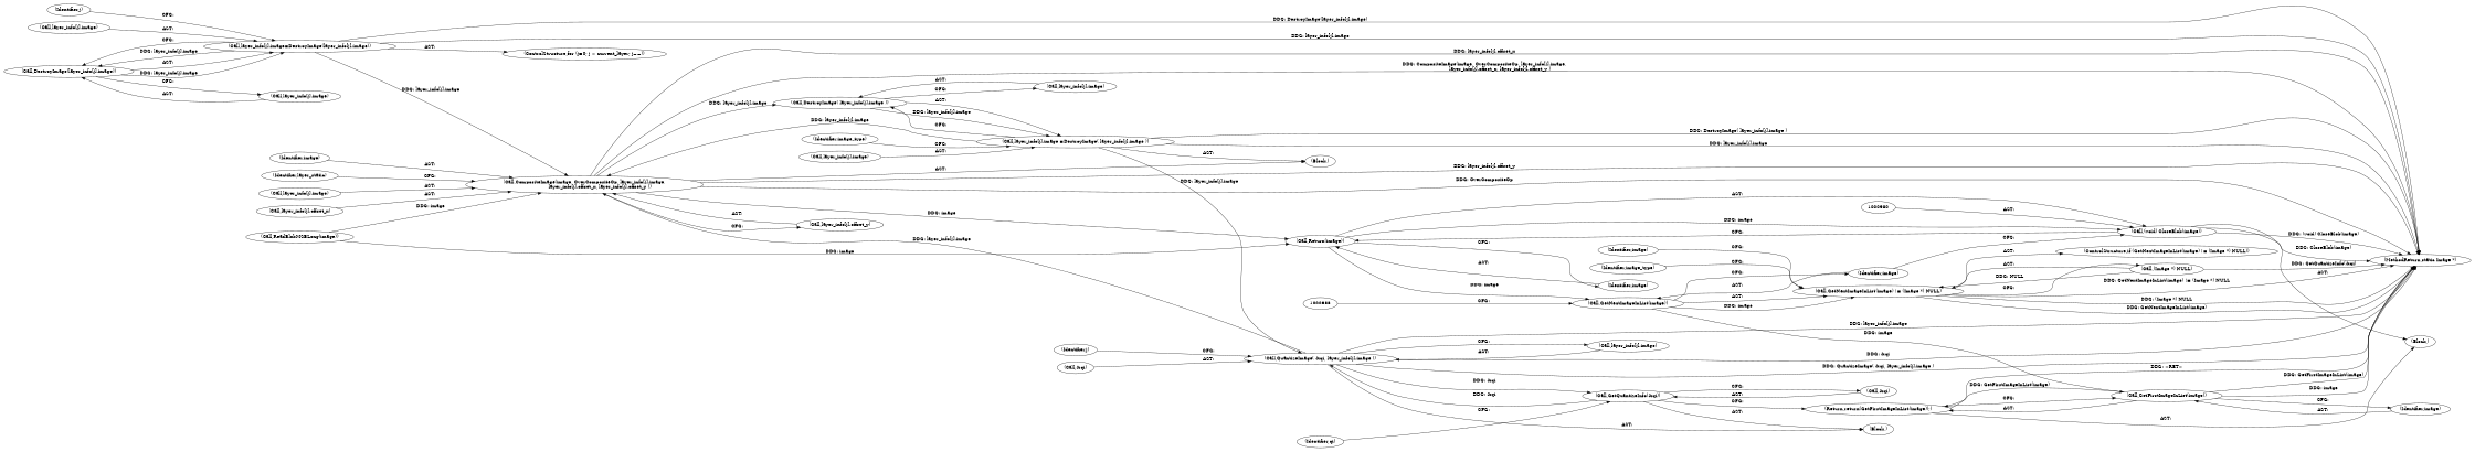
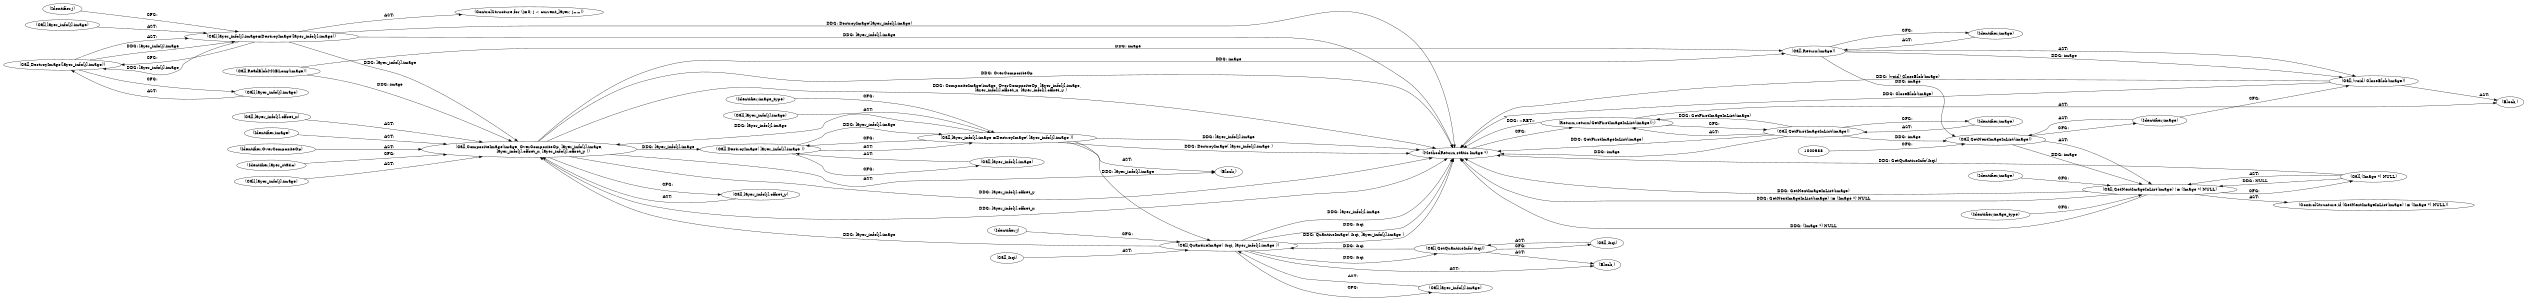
  digraph {
    rankdir=LR
    n1 [label="(Call,DestroyImage(layer_info[j].image))"]
    n2 [label="(Call,layer_info[j].image=DestroyImage(layer_info[j].image))"]
    n3 [label="(Call,layer_info[j].image)"]
    n4 [label="(Call,CompositeImage(image, OverCompositeOp, layer_info[j].image,\n                     layer_info[j].offset_x, layer_info[j].offset_y ))"]
    n5 [label="(ControlStructure,for (j=0; j < current_layer; j++))"]
    n6 [label="(MethodReturn,static Image *)"]
    n7 [label="(Call,DestroyImage( layer_info[j].image ))"]
    n8 [label="(Call,Return(image))"]
    n9 [label="(Block,)"]
    n10 [label="(Call,layer_info[j].offset_y)"]
    n11 [label="(Return,return(GetFirstImageInList(image));)"]
    n12 [label="(Call,layer_info[j].image =DestroyImage( layer_info[j].image ))"]
    n13 [label="(Call,layer_info[j].image)"]
    n14 [label="(Call,(void) CloseBlob(image))"]
    n15 [label="(Call,GetNextImageInList(image))"]
    n16 [label="(Identifier,image)"]
    n17 [label="(Call,QuantizeImage( &qi, layer_info[j].image ))"]
    n18 [label="(Call,GetQuantizeInfo(&qi))"]
    n19 [label="(Block,)"]
    n20 [label="(Call,layer_info[j].image)"]
    n21 [label="(Call,&qi)"]
    n22 [label="(Block,)"]
    n23 [label="(Call,GetNextImageInList(image) != (Image *) NULL)"]
    n24 [label="(Call,GetFirstImageInList(image))"]
    n25 [label="(Identifier,image)"]
    n26 [label="(Call,(Image *) NULL)"]
    n27 [label="(ControlStructure,if (GetNextImageInList(image) != (Image *) NULL))"]
    n28 [label="(Identifier,image)"]
    n29 [label="(Identifier,j)"]
+   n30 [label="(Identifier,OverCompositeOp)"]
    n31 [label="(Identifier,j)"]
-   n32 [label="(Identifier,qi)"]
    n33 [label="(Call,layer_info[j].image)"]
    n34 [label="(Call,&qi)"]
    n35 [label="(Identifier,image)"]
    n36 [label="(Call,ReadBlobMSBLong(image))"]
    n37 [label="(Identifier,image_type)"]
    n38 [label="(Identifier,layer_static)"]
    n39 [label="(Call,layer_info[j].image)"]
    n40 [label="(Call,layer_info[j].image)"]
    n41 [label="(Call,layer_info[j].offset_x)"]
    n42 [label="(Identifier,image_type)"]
    n43 [label="(Identifier,image)"]
-   1000980
    1000988
    n1 -> n2 [label="AST: "]
    n1 -> n2 [label="DDG: layer_info[j].image"]
    n1 -> n3 [label="CFG: "]
    n2 -> n1 [label="CFG: "]
    n2 -> n1 [label="DDG: layer_info[j].image"]
    n2 -> n4 [label="DDG: layer_info[j].image"]
    n2 -> n5 [label="AST: "]
    n2 -> n6 [label="DDG: DestroyImage(layer_info[j].image)"]
    n2 -> n6 [label="DDG: layer_info[j].image"]
    n3 -> n1 [label="AST: "]
    n4 -> n6 [label="DDG: layer_info[j].offset_y"]
    n4 -> n6 [label="DDG: OverCompositeOp"]
    n4 -> n6 [label="DDG: layer_info[j].offset_x"]
    n4 -> n6 [label="DDG: CompositeImage(image, OverCompositeOp, layer_info[j].image,\n                     layer_info[j].offset_x, layer_info[j].offset_y )"]
    n4 -> n7 [label="DDG: layer_info[j].image"]
    n4 -> n8 [label="DDG: image"]
    n4 -> n9 [label="AST: "]
    n4 -> n10 [label="CFG: "]
-   n18 -> n11 [label="CFG: "]
+   n6 -> n11 [label="CFG: "]
    n7 -> n12 [label="AST: "]
    n7 -> n12 [label="DDG: layer_info[j].image"]
    n7 -> n13 [label="CFG: "]
    n8 -> n14 [label="AST: "]
    n8 -> n14 [label="DDG: image"]
    n8 -> n15 [label="DDG: image"]
    n8 -> n16 [label="CFG: "]
    n10 -> n4 [label="AST: "]
    n11 -> n6 [label="DDG: <RET>"]
    n11 -> n22 [label="AST: "]
    n11 -> n24 [label="CFG: "]
    n12 -> n4 [label="DDG: layer_info[j].image"]
    n12 -> n6 [label="DDG: DestroyImage( layer_info[j].image )"]
    n12 -> n6 [label="DDG: layer_info[j].image"]
    n12 -> n7 [label="CFG: "]
    n12 -> n9 [label="AST: "]
    n12 -> n17 [label="DDG: layer_info[j].image"]
    n13 -> n7 [label="AST: "]
    n14 -> n6 [label="DDG: CloseBlob(image)"]
    n14 -> n6 [label="DDG: (void) CloseBlob(image)"]
-   n14 -> n8 [label="CFG: "]
    n14 -> n22 [label="AST: "]
    n15 -> n23 [label="AST: "]
    n15 -> n23 [label="DDG: image"]
-   n15 -> n24 [label="DDG: image"]
+   n24 -> n15 [label="DDG: image"]
    n15 -> n25 [label="CFG: "]
    n16 -> n8 [label="AST: "]
    n17 -> n4 [label="DDG: layer_info[j].image"]
    n17 -> n6 [label="DDG: QuantizeImage( &qi, layer_info[j].image )"]
    n17 -> n6 [label="DDG: layer_info[j].image"]
    n17 -> n6 [label="DDG: &qi"]
    n17 -> n18 [label="DDG: &qi"]
    n17 -> n19 [label="AST: "]
    n17 -> n20 [label="CFG: "]
    n18 -> n17 [label="DDG: &qi"]
    n18 -> n19 [label="AST: "]
    n18 -> n21 [label="CFG: "]
    n20 -> n17 [label="AST: "]
    n21 -> n18 [label="AST: "]
    n23 -> n6 [label="DDG: GetNextImageInList(image) != (Image *) NULL"]
    n23 -> n6 [label="DDG: (Image *) NULL"]
    n23 -> n6 [label="DDG: GetNextImageInList(image)"]
    n23 -> n26 [label="CFG: "]
    n23 -> n27 [label="AST: "]
    n24 -> n6 [label="DDG: GetFirstImageInList(image)"]
    n24 -> n6 [label="DDG: image"]
    n24 -> n11 [label="AST: "]
    n24 -> n11 [label="DDG: GetFirstImageInList(image)"]
    n24 -> n28 [label="CFG: "]
    n25 -> n14 [label="CFG: "]
    n25 -> n15 [label="AST: "]
    n26 -> n6 [label="DDG: GetQuantizeInfo(&qi)"]
    n26 -> n23 [label="AST: "]
    n26 -> n23 [label="DDG: NULL"]
    n28 -> n24 [label="AST: "]
    n29 -> n2 [label="CFG: "]
+   n30 -> n4 [label="AST: "]
    n31 -> n17 [label="CFG: "]
-   n32 -> n18 [label="CFG: "]
    n33 -> n2 [label="AST: "]
    n34 -> n17 [label="AST: "]
    n35 -> n23 [label="CFG: "]
    n36 -> n4 [label="DDG: image"]
    n36 -> n8 [label="DDG: image"]
    n37 -> n12 [label="CFG: "]
    n38 -> n4 [label="CFG: "]
    n39 -> n12 [label="AST: "]
    n40 -> n4 [label="AST: "]
    n41 -> n4 [label="AST: "]
    n42 -> n23 [label="CFG: "]
    n43 -> n4 [label="AST: "]
-   1000980 -> n14 [label="AST: "]
    1000988 -> n15 [label="CFG: "]
  }
